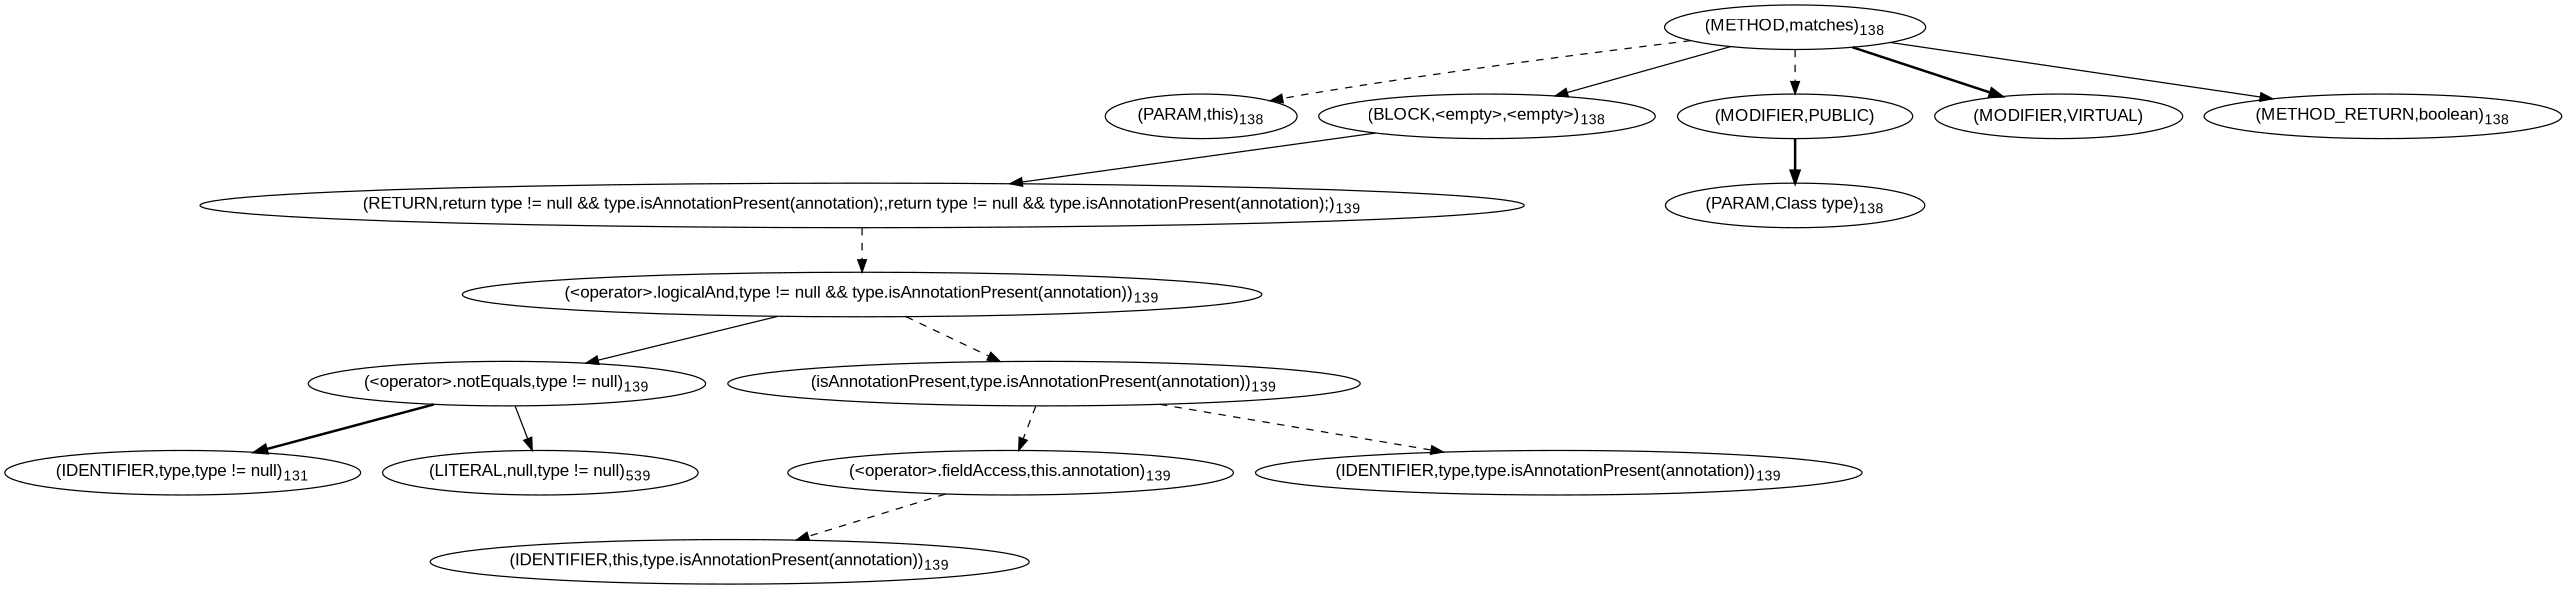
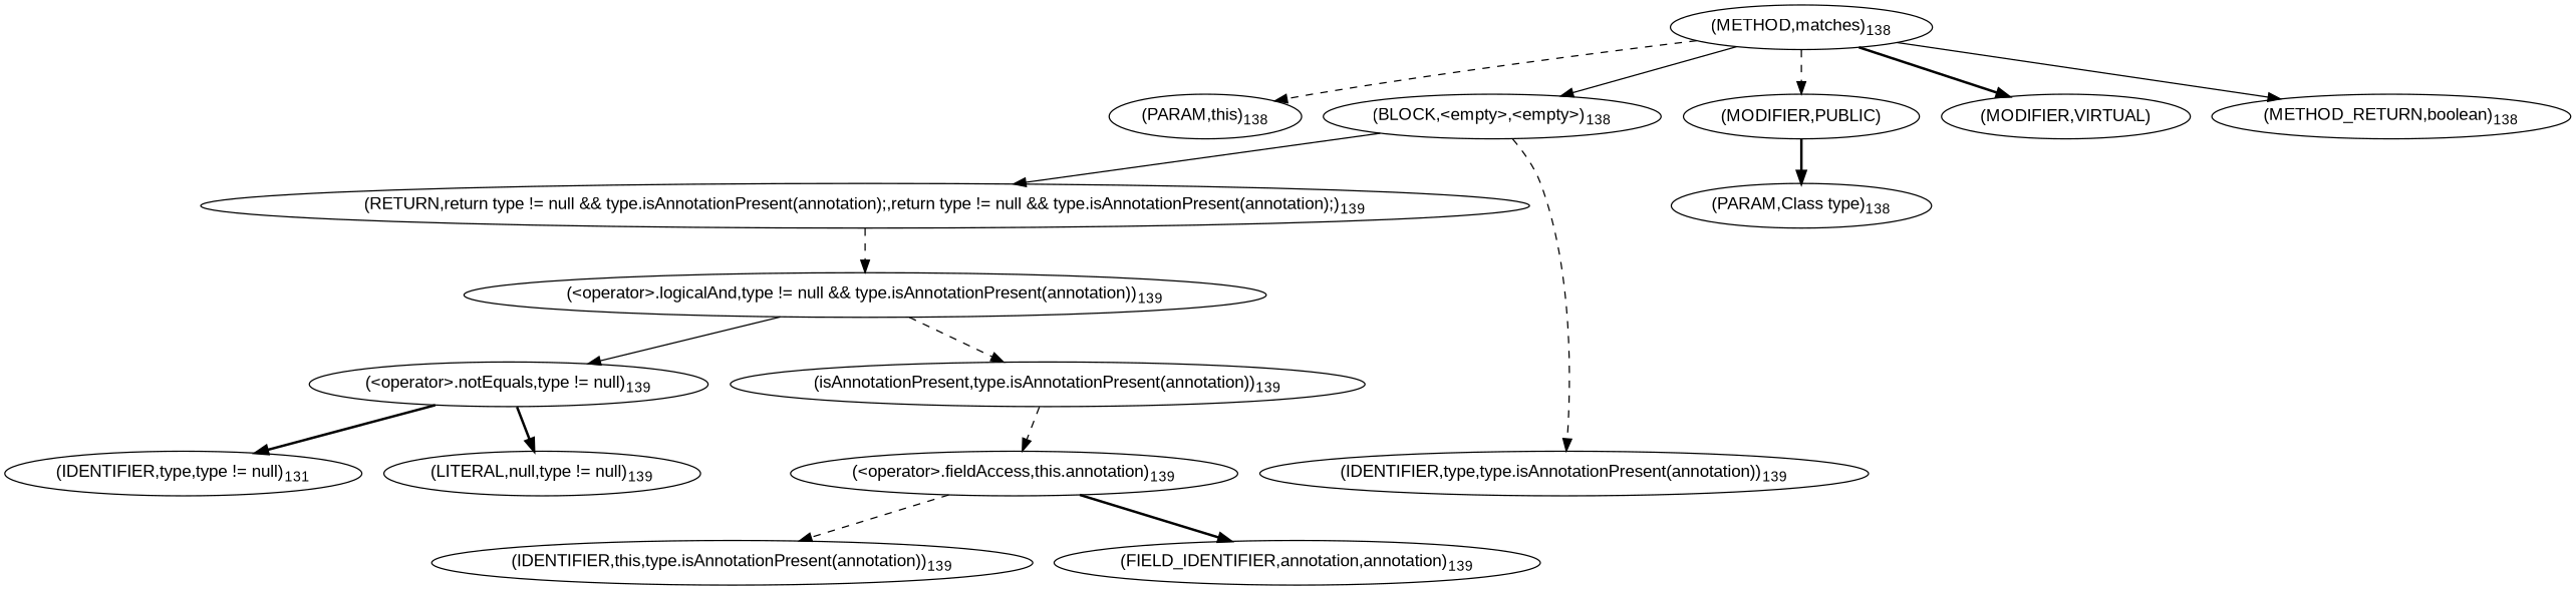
  digraph {
    fontname="Liberation Sans"
    node [fontname="Liberation Sans"]
    edge [fontname="Liberation Sans" style=dashed]
    n1 [label=<(METHOD,matches)<SUB>138</SUB>>]
    n2 [label=<(PARAM,this)<SUB>138</SUB>>]
    n3 [label=<(BLOCK,&lt;empty&gt;,&lt;empty&gt;)<SUB>138</SUB>>]
    n4 [label=<(MODIFIER,PUBLIC)>]
    n5 [label=<(MODIFIER,VIRTUAL)>]
    n6 [label=<(METHOD_RETURN,boolean)<SUB>138</SUB>>]
    n7 [label=<(PARAM,Class type)<SUB>138</SUB>>]
    n8 [label=<(RETURN,return type != null &amp;&amp; type.isAnnotationPresent(annotation);,return type != null &amp;&amp; type.isAnnotationPresent(annotation);)<SUB>139</SUB>>]
    n9 [label=<(&lt;operator&gt;.logicalAnd,type != null &amp;&amp; type.isAnnotationPresent(annotation))<SUB>139</SUB>>]
    n10 [label=<(&lt;operator&gt;.notEquals,type != null)<SUB>139</SUB>>]
    n11 [label=<(isAnnotationPresent,type.isAnnotationPresent(annotation))<SUB>139</SUB>>]
    n12 [label=<(IDENTIFIER,type,type != null)<SUB>131</SUB>>]
-   n13 [label=<(LITERAL,null,type != null)<SUB>539</SUB>>]
+   n13 [label=<(LITERAL,null,type != null)<SUB>139</SUB>>]
    n14 [label=<(IDENTIFIER,type,type.isAnnotationPresent(annotation))<SUB>139</SUB>>]
    n15 [label=<(&lt;operator&gt;.fieldAccess,this.annotation)<SUB>139</SUB>>]
    n16 [label=<(IDENTIFIER,this,type.isAnnotationPresent(annotation))<SUB>139</SUB>>]
+   n17 [label=<(FIELD_IDENTIFIER,annotation,annotation)<SUB>139</SUB>>]
    n1 -> n2
    n1 -> n3 [style=solid]
    n1 -> n4
    n1 -> n5 [style=bold]
    n1 -> n6 [style=solid]
    n3 -> n8 [style=solid]
    n4 -> n7 [style=bold]
    n8 -> n9
    n9 -> n10 [style=solid]
    n9 -> n11
    n10 -> n12 [style=bold]
-   n10 -> n13 [style=solid]
-   n11 -> n14
+   n10 -> n13 [style=bold]
+   n3 -> n14
    n11 -> n15
    n15 -> n16
+   n15 -> n17 [style=bold]
  }
